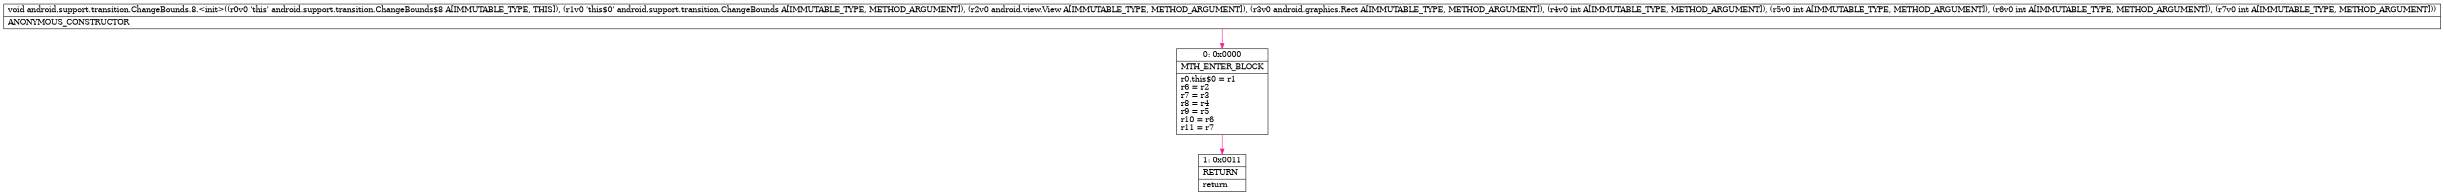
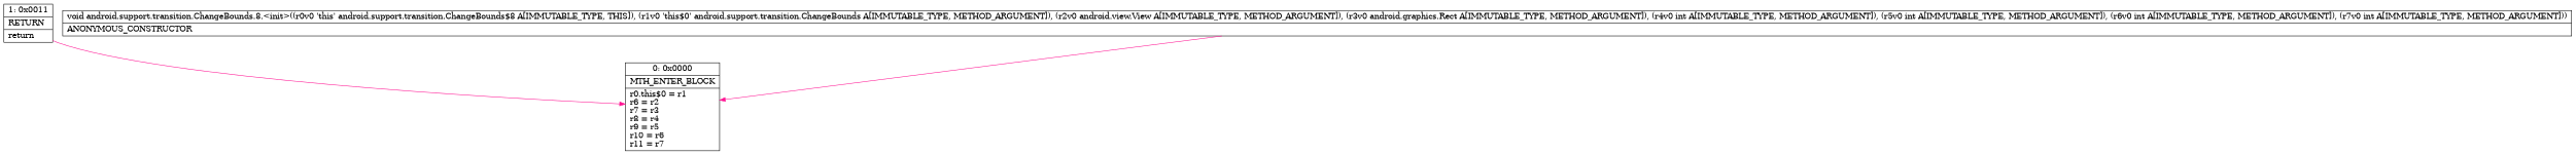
  digraph {
    node [shape=record]
    edge [color=deeppink]
    n1 [label="{0\:\ 0x0000|MTH_ENTER_BLOCK\l|r0.this$0 = r1\lr6 = r2\lr7 = r3\lr8 = r4\lr9 = r5\lr10 = r6\lr11 = r7\l}"]
    n2 [label="{1\:\ 0x0011|RETURN\l|return\l}"]
    n3 [label="{void android.support.transition.ChangeBounds.8.\<init\>((r0v0 'this' android.support.transition.ChangeBounds$8 A[IMMUTABLE_TYPE, THIS]), (r1v0 'this$0' android.support.transition.ChangeBounds A[IMMUTABLE_TYPE, METHOD_ARGUMENT]), (r2v0 android.view.View A[IMMUTABLE_TYPE, METHOD_ARGUMENT]), (r3v0 android.graphics.Rect A[IMMUTABLE_TYPE, METHOD_ARGUMENT]), (r4v0 int A[IMMUTABLE_TYPE, METHOD_ARGUMENT]), (r5v0 int A[IMMUTABLE_TYPE, METHOD_ARGUMENT]), (r6v0 int A[IMMUTABLE_TYPE, METHOD_ARGUMENT]), (r7v0 int A[IMMUTABLE_TYPE, METHOD_ARGUMENT]))  | ANONYMOUS_CONSTRUCTOR\l}"]
-   n1 -> n2
+   n2 -> n1
    n3 -> n1
  }
